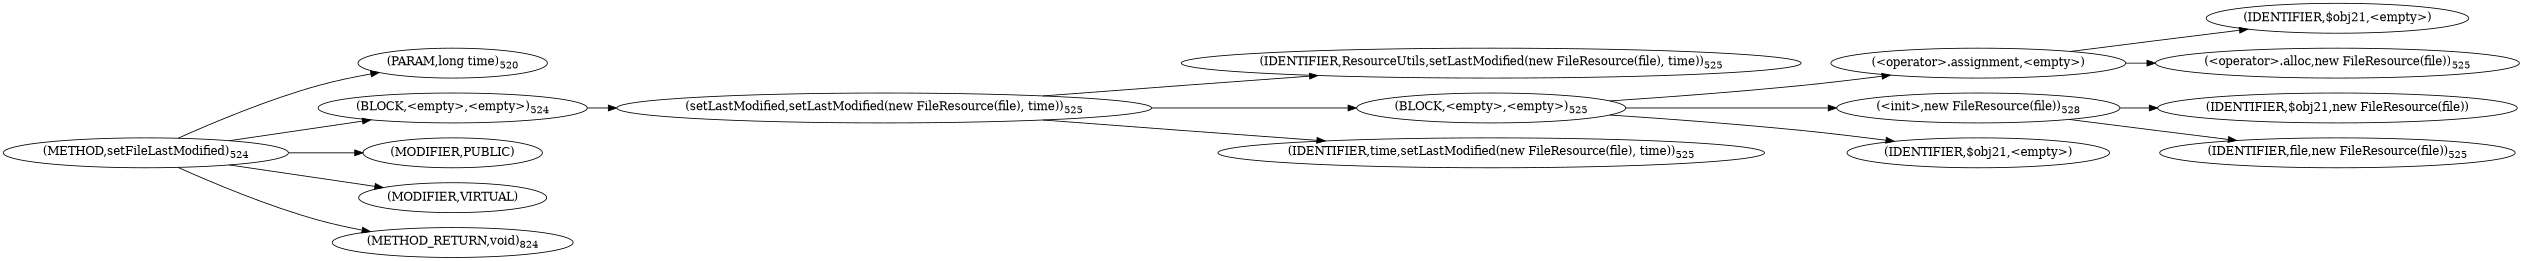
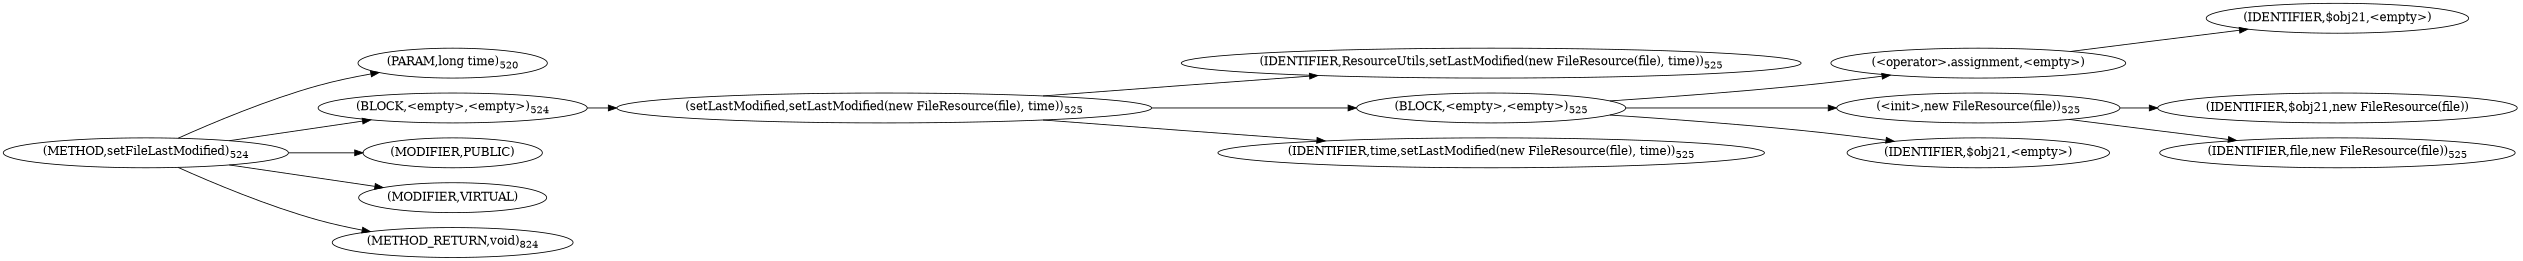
  digraph {
    fontname="DejaVu Serif"
    rankdir=LR
    node [fontname="DejaVu Serif"]
    edge [fontname="DejaVu Serif"]
    n1 [label=<(METHOD,setFileLastModified)<SUB>524</SUB>>]
    n2 [label=<(PARAM,long time)<SUB>520</SUB>>]
    n3 [label=<(BLOCK,&lt;empty&gt;,&lt;empty&gt;)<SUB>524</SUB>>]
    n4 [label=<(MODIFIER,PUBLIC)>]
    n5 [label=<(MODIFIER,VIRTUAL)>]
    n6 [label=<(METHOD_RETURN,void)<SUB>824</SUB>>]
    n7 [label=<(setLastModified,setLastModified(new FileResource(file), time))<SUB>525</SUB>>]
    n8 [label=<(IDENTIFIER,ResourceUtils,setLastModified(new FileResource(file), time))<SUB>525</SUB>>]
    n9 [label=<(BLOCK,&lt;empty&gt;,&lt;empty&gt;)<SUB>525</SUB>>]
    n10 [label=<(IDENTIFIER,time,setLastModified(new FileResource(file), time))<SUB>525</SUB>>]
    n11 [label=<(&lt;operator&gt;.assignment,&lt;empty&gt;)>]
-   n12 [label=<(&lt;init&gt;,new FileResource(file))<SUB>528</SUB>>]
+   n12 [label=<(&lt;init&gt;,new FileResource(file))<SUB>525</SUB>>]
    n13 [label=<(IDENTIFIER,$obj21,&lt;empty&gt;)>]
    n14 [label=<(IDENTIFIER,$obj21,&lt;empty&gt;)>]
-   n15 [label=<(&lt;operator&gt;.alloc,new FileResource(file))<SUB>525</SUB>>]
    n16 [label=<(IDENTIFIER,$obj21,new FileResource(file))>]
    n17 [label=<(IDENTIFIER,file,new FileResource(file))<SUB>525</SUB>>]
    n1 -> n2
    n1 -> n3
    n1 -> n4
    n1 -> n5
    n1 -> n6
    n3 -> n7
    n7 -> n8
    n7 -> n9
    n7 -> n10
    n9 -> n11
    n9 -> n12
    n9 -> n13
    n11 -> n14
-   n11 -> n15
    n12 -> n16
    n12 -> n17
  }
